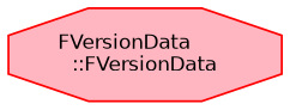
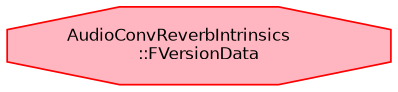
  digraph {
    rankdir=TB
-   n1 [color=red fillcolor=lightpink fontname=Helvetica fontsize=10 height=0.2 label="FVersionData\l::FVersionData" shape=octagon style=filled width=0.4]
+   n1 [color=red fillcolor=lightpink fontname=Helvetica fontsize=10 height=0.2 label="AudioConvReverbIntrinsics\l::FVersionData" shape=octagon style=filled width=0.4]
  }
